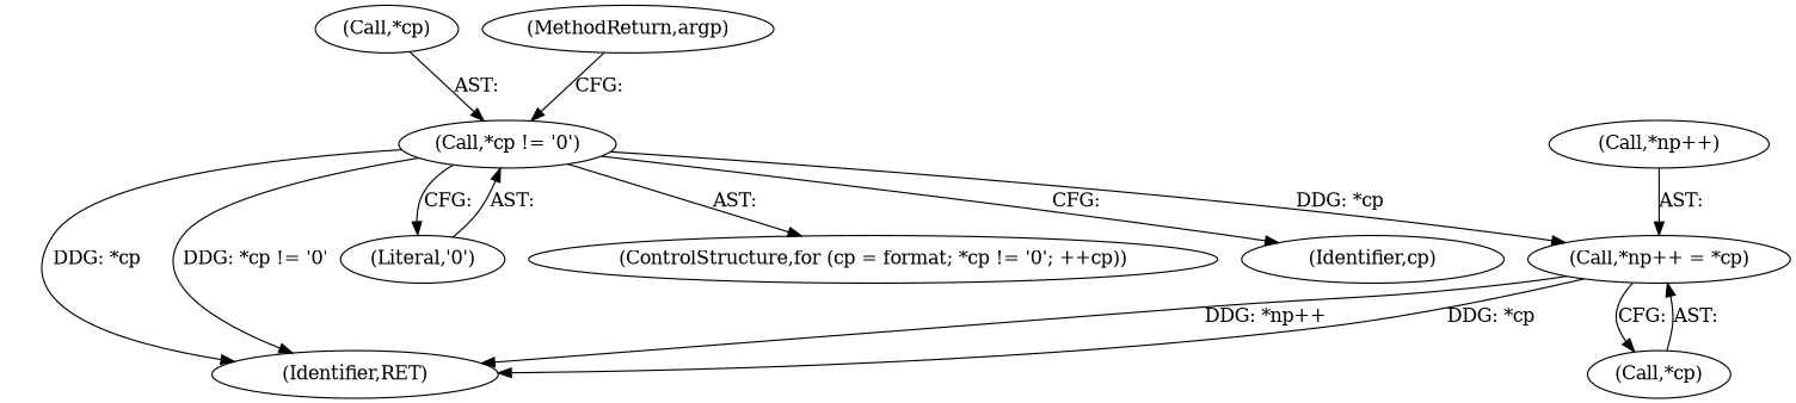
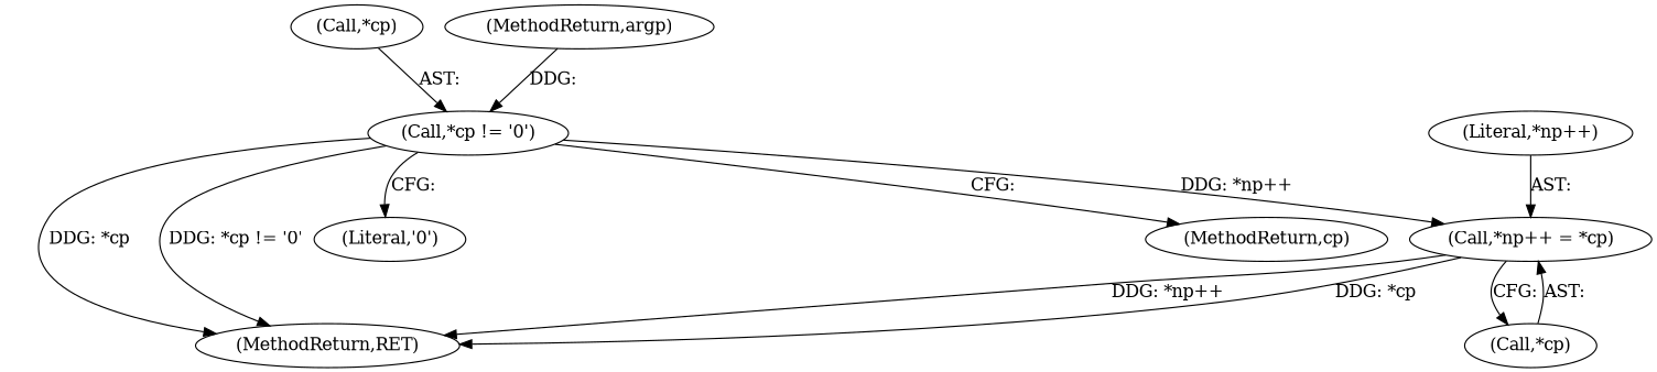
  digraph {
    n1 [label="(Call,*np++ = *cp)"]
    n2 [label="(Call,*cp)"]
-   n3 [label="(Identifier,RET)"]
+   n3 [label="(MethodReturn,RET)"]
    n4 [label="(Call,*cp != '\0')"]
    n5 [label="(Literal,'\0')"]
-   n6 [label="(ControlStructure,for (cp = format; *cp != '\0'; ++cp))"]
-   n7 [label="(Identifier,cp)"]
-   n8 [label="(Call,*np++)"]
+   n7 [label="(MethodReturn,cp)"]
+   n8 [label="(Literal,*np++)"]
    n9 [label="(Call,*cp)"]
    n10 [label="(MethodReturn,argp)"]
    n1 -> n2 [label="CFG: "]
    n1 -> n3 [label="DDG: *np++"]
    n1 -> n3 [label="DDG: *cp"]
    n2 -> n1 [label="AST: "]
-   n4 -> n1 [label="DDG: *cp"]
+   n4 -> n1 [label="DDG: *np++"]
    n4 -> n3 [label="DDG: *cp"]
    n4 -> n3 [label="DDG: *cp != '\0'"]
    n4 -> n5 [label="CFG: "]
-   n4 -> n6 [label="AST: "]
    n4 -> n7 [label="CFG: "]
-   n5 -> n4 [label="AST: "]
    n8 -> n1 [label="AST: "]
    n9 -> n4 [label="AST: "]
-   n10 -> n4 [label="CFG: "]
+   n10 -> n4 [label="DDG: "]
  }
